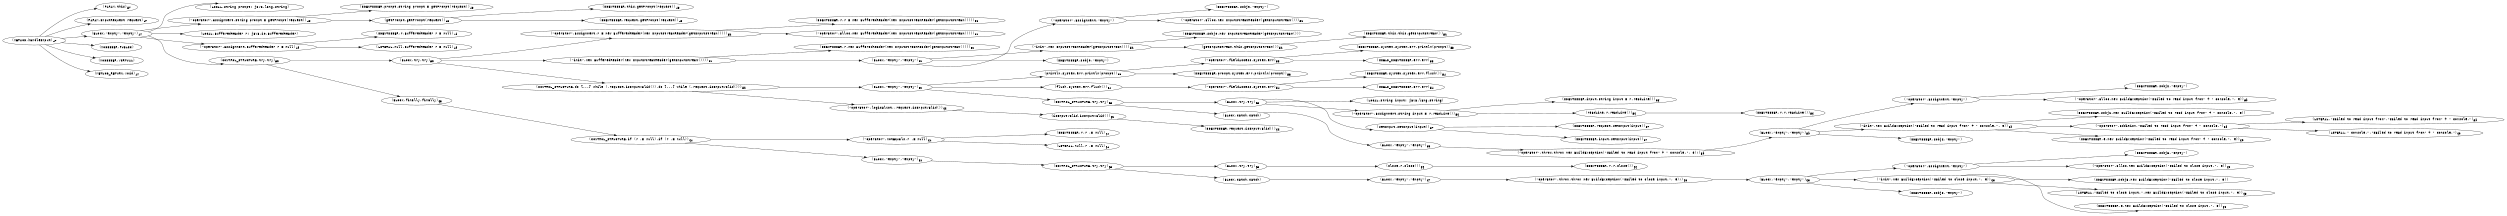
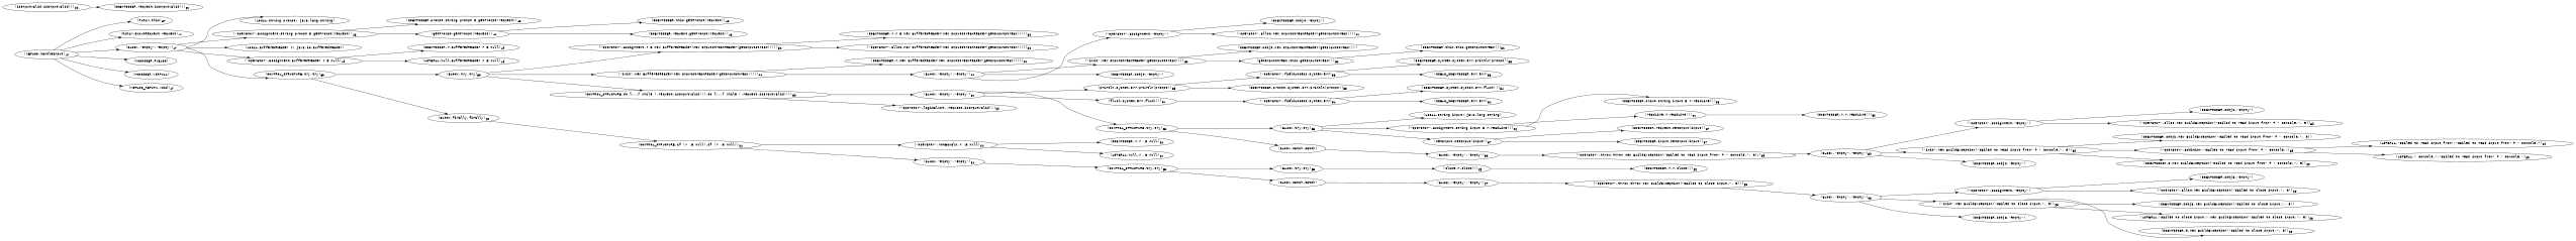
  digraph {
    fontname="DejaVu Sans Mono"
    rankdir=LR
    node [fontname="DejaVu Sans Mono"]
    edge [fontname="DejaVu Sans Mono"]
    n1 [label=<(METHOD,handleInput)<SUB>47</SUB>>]
    n2 [label=<(PARAM,this)<SUB>57</SUB>>]
    n3 [label=<(PARAM,InputRequest request)<SUB>47</SUB>>]
    n4 [label=<(BLOCK,&lt;empty&gt;,&lt;empty&gt;)<SUB>47</SUB>>]
    n5 [label=<(MODIFIER,PUBLIC)>]
    n6 [label=<(MODIFIER,VIRTUAL)>]
    n7 [label=<(METHOD_RETURN,void)<SUB>47</SUB>>]
    n8 [label=<(LOCAL,String prompt: java.lang.String)>]
    n9 [label=<(&lt;operator&gt;.assignment,String prompt = getPrompt(request))<SUB>48</SUB>>]
    n10 [label=<(LOCAL,BufferedReader r: java.io.BufferedReader)>]
    n11 [label=<(&lt;operator&gt;.assignment,BufferedReader r = null)<SUB>49</SUB>>]
    n12 [label=<(CONTROL_STRUCTURE,try,try)<SUB>50</SUB>>]
    n13 [label=<(IDENTIFIER,prompt,String prompt = getPrompt(request))<SUB>48</SUB>>]
    n14 [label=<(getPrompt,getPrompt(request))<SUB>48</SUB>>]
    n15 [label=<(IDENTIFIER,r,BufferedReader r = null)<SUB>49</SUB>>]
    n16 [label=<(LITERAL,null,BufferedReader r = null)<SUB>49</SUB>>]
    n17 [label=<(BLOCK,try,try)<SUB>50</SUB>>]
    n18 [label=<(BLOCK,finally,finally)<SUB>63</SUB>>]
    n19 [label=<(IDENTIFIER,this,getPrompt(request))<SUB>48</SUB>>]
    n20 [label=<(IDENTIFIER,request,getPrompt(request))<SUB>48</SUB>>]
    n21 [label=<(&lt;operator&gt;.assignment,r = new BufferedReader(new InputStreamReader(getInputStream())))<SUB>51</SUB>>]
    n22 [label=<(&lt;init&gt;,new BufferedReader(new InputStreamReader(getInputStream())))<SUB>51</SUB>>]
    n23 [label=<(CONTROL_STRUCTURE,do {...} while (!request.isInputValid()),do {...} while (!request.isInputValid()))<SUB>52</SUB>>]
    n24 [label=<(CONTROL_STRUCTURE,if (r != null),if (r != null))<SUB>64</SUB>>]
    n25 [label=<(IDENTIFIER,r,r = new BufferedReader(new InputStreamReader(getInputStream())))<SUB>51</SUB>>]
    n26 [label=<(&lt;operator&gt;.alloc,new BufferedReader(new InputStreamReader(getInputStream())))<SUB>51</SUB>>]
    n27 [label=<(IDENTIFIER,r,new BufferedReader(new InputStreamReader(getInputStream())))<SUB>51</SUB>>]
    n28 [label=<(BLOCK,&lt;empty&gt;,&lt;empty&gt;)<SUB>51</SUB>>]
    n29 [label=<(BLOCK,&lt;empty&gt;,&lt;empty&gt;)<SUB>52</SUB>>]
    n30 [label=<(&lt;operator&gt;.logicalNot,!request.isInputValid())<SUB>62</SUB>>]
    n31 [label=<(&lt;operator&gt;.assignment,&lt;empty&gt;)>]
    n32 [label=<(&lt;init&gt;,new InputStreamReader(getInputStream()))<SUB>51</SUB>>]
    n33 [label=<(IDENTIFIER,$obj0,&lt;empty&gt;)>]
    n34 [label=<(IDENTIFIER,$obj0,&lt;empty&gt;)>]
    n35 [label=<(&lt;operator&gt;.alloc,new InputStreamReader(getInputStream()))<SUB>51</SUB>>]
    n36 [label=<(IDENTIFIER,$obj0,new InputStreamReader(getInputStream()))>]
    n37 [label=<(getInputStream,this.getInputStream())<SUB>51</SUB>>]
    n38 [label=<(IDENTIFIER,this,this.getInputStream())<SUB>51</SUB>>]
    n39 [label=<(println,System.err.println(prompt))<SUB>53</SUB>>]
    n40 [label=<(flush,System.err.flush())<SUB>54</SUB>>]
    n41 [label=<(CONTROL_STRUCTURE,try,try)<SUB>55</SUB>>]
    n42 [label=<(isInputValid,isInputValid())<SUB>62</SUB>>]
    n43 [label=<(&lt;operator&gt;.fieldAccess,System.err)<SUB>53</SUB>>]
    n44 [label=<(IDENTIFIER,prompt,System.err.println(prompt))<SUB>53</SUB>>]
    n45 [label=<(&lt;operator&gt;.fieldAccess,System.err)<SUB>54</SUB>>]
    n46 [label=<(BLOCK,try,try)<SUB>55</SUB>>]
    n47 [label=<(BLOCK,catch,catch)>]
    n48 [label=<(IDENTIFIER,System,System.err.println(prompt))<SUB>53</SUB>>]
    n49 [label=<(FIELD_IDENTIFIER,err,err)<SUB>53</SUB>>]
    n50 [label=<(IDENTIFIER,System,System.err.flush())<SUB>54</SUB>>]
    n51 [label=<(FIELD_IDENTIFIER,err,err)<SUB>54</SUB>>]
    n52 [label=<(LOCAL,String input: java.lang.String)>]
    n53 [label=<(&lt;operator&gt;.assignment,String input = r.readLine())<SUB>56</SUB>>]
    n54 [label=<(setInput,setInput(input))<SUB>57</SUB>>]
    n55 [label=<(BLOCK,&lt;empty&gt;,&lt;empty&gt;)<SUB>58</SUB>>]
    n56 [label=<(IDENTIFIER,input,String input = r.readLine())<SUB>36</SUB>>]
    n57 [label=<(readLine,r.readLine())<SUB>56</SUB>>]
    n58 [label=<(IDENTIFIER,request,setInput(input))<SUB>57</SUB>>]
    n59 [label=<(IDENTIFIER,input,setInput(input))<SUB>57</SUB>>]
    n60 [label=<(IDENTIFIER,r,r.readLine())<SUB>56</SUB>>]
    n61 [label=<(&lt;operator&gt;.throw,throw new BuildException(&quot;Failed to read input from&quot; + &quot; Console.&quot;, e);)<SUB>59</SUB>>]
    n62 [label=<(BLOCK,&lt;empty&gt;,&lt;empty&gt;)<SUB>59</SUB>>]
    n63 [label=<(&lt;operator&gt;.assignment,&lt;empty&gt;)>]
    n64 [label=<(&lt;init&gt;,new BuildException(&quot;Failed to read input from&quot; + &quot; Console.&quot;, e))<SUB>59</SUB>>]
    n65 [label=<(IDENTIFIER,$obj2,&lt;empty&gt;)>]
    n66 [label=<(IDENTIFIER,$obj2,&lt;empty&gt;)>]
    n67 [label=<(&lt;operator&gt;.alloc,new BuildException(&quot;Failed to read input from&quot; + &quot; Console.&quot;, e))<SUB>59</SUB>>]
    n68 [label=<(IDENTIFIER,$obj2,new BuildException(&quot;Failed to read input from&quot; + &quot; Console.&quot;, e))>]
    n69 [label=<(&lt;operator&gt;.addition,&quot;Failed to read input from&quot; + &quot; Console.&quot;)<SUB>59</SUB>>]
    n70 [label=<(IDENTIFIER,e,new BuildException(&quot;Failed to read input from&quot; + &quot; Console.&quot;, e))<SUB>60</SUB>>]
    n71 [label=<(LITERAL,&quot;Failed to read input from&quot;,&quot;Failed to read input from&quot; + &quot; Console.&quot;)<SUB>59</SUB>>]
    n72 [label=<(LITERAL,&quot; Console.&quot;,&quot;Failed to read input from&quot; + &quot; Console.&quot;)<SUB>60</SUB>>]
    n73 [label=<(IDENTIFIER,request,isInputValid())<SUB>62</SUB>>]
    n74 [label=<(&lt;operator&gt;.notEquals,r != null)<SUB>64</SUB>>]
    n75 [label=<(BLOCK,&lt;empty&gt;,&lt;empty&gt;)<SUB>64</SUB>>]
    n76 [label=<(IDENTIFIER,r,r != null)<SUB>64</SUB>>]
    n77 [label=<(LITERAL,null,r != null)<SUB>64</SUB>>]
    n78 [label=<(CONTROL_STRUCTURE,try,try)<SUB>65</SUB>>]
    n79 [label=<(BLOCK,try,try)<SUB>65</SUB>>]
    n80 [label=<(BLOCK,catch,catch)>]
    n81 [label=<(close,r.close())<SUB>66</SUB>>]
    n82 [label=<(BLOCK,&lt;empty&gt;,&lt;empty&gt;)<SUB>67</SUB>>]
    n83 [label=<(IDENTIFIER,r,r.close())<SUB>66</SUB>>]
    n84 [label=<(&lt;operator&gt;.throw,throw new BuildException(&quot;Failed to close input.&quot;, e);)<SUB>68</SUB>>]
    n85 [label=<(BLOCK,&lt;empty&gt;,&lt;empty&gt;)<SUB>68</SUB>>]
    n86 [label=<(&lt;operator&gt;.assignment,&lt;empty&gt;)>]
    n87 [label=<(&lt;init&gt;,new BuildException(&quot;Failed to close input.&quot;, e))<SUB>68</SUB>>]
    n88 [label=<(IDENTIFIER,$obj3,&lt;empty&gt;)>]
    n89 [label=<(IDENTIFIER,$obj3,&lt;empty&gt;)>]
    n90 [label=<(&lt;operator&gt;.alloc,new BuildException(&quot;Failed to close input.&quot;, e))<SUB>68</SUB>>]
    n91 [label=<(IDENTIFIER,$obj3,new BuildException(&quot;Failed to close input.&quot;, e))>]
    n92 [label=<(LITERAL,&quot;Failed to close input.&quot;,new BuildException(&quot;Failed to close input.&quot;, e))<SUB>68</SUB>>]
    n93 [label=<(IDENTIFIER,e,new BuildException(&quot;Failed to close input.&quot;, e))<SUB>68</SUB>>]
    n1 -> n2
    n1 -> n3
    n1 -> n4
    n1 -> n5
    n1 -> n6
    n1 -> n7
    n4 -> n8
    n4 -> n9
    n4 -> n10
    n4 -> n11
    n4 -> n12
    n9 -> n13
    n9 -> n14
    n11 -> n15
    n11 -> n16
    n12 -> n17
    n12 -> n18
    n14 -> n19
    n14 -> n20
    n17 -> n21
    n17 -> n22
    n17 -> n23
    n18 -> n24
    n21 -> n25
    n21 -> n26
    n22 -> n27
    n22 -> n28
    n23 -> n29
    n23 -> n30
    n24 -> n74
    n24 -> n75
    n28 -> n31
    n28 -> n32
    n28 -> n33
    n29 -> n39
    n29 -> n40
    n29 -> n41
-   n30 -> n42
    n31 -> n34
    n31 -> n35
    n32 -> n36
    n32 -> n37
    n37 -> n38
    n39 -> n43
    n39 -> n44
    n40 -> n45
    n41 -> n46
    n41 -> n47
    n42 -> n73
    n43 -> n48
    n43 -> n49
    n45 -> n50
    n45 -> n51
    n46 -> n52
    n46 -> n53
    n46 -> n54
    n47 -> n55
    n53 -> n56
    n53 -> n57
    n54 -> n58
    n54 -> n59
    n55 -> n61
    n57 -> n60
    n61 -> n62
    n62 -> n63
    n62 -> n64
    n62 -> n65
    n63 -> n66
    n63 -> n67
    n64 -> n68
    n64 -> n69
    n64 -> n70
    n69 -> n71
    n69 -> n72
    n74 -> n76
    n74 -> n77
    n75 -> n78
    n78 -> n79
    n78 -> n80
    n79 -> n81
    n80 -> n82
    n81 -> n83
    n82 -> n84
    n84 -> n85
    n85 -> n86
    n85 -> n87
    n85 -> n88
    n86 -> n89
    n86 -> n90
    n87 -> n91
    n87 -> n92
    n87 -> n93
  }
